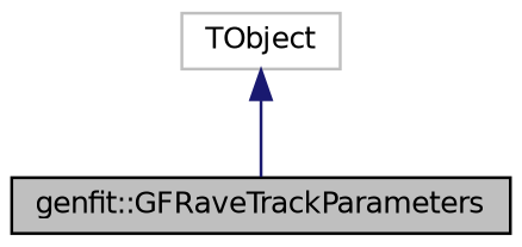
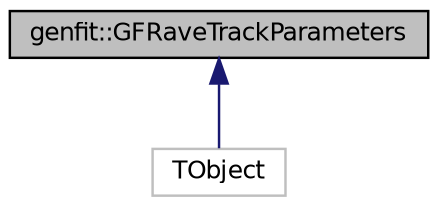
  digraph {
    node [fontname=Helvetica fontsize=10 shape=record style=filled]
    n1 [color=black fillcolor=grey75 fontcolor=black height=0.2 label="genfit::GFRaveTrackParameters" width=0.4]
    n2 [color=grey75 fillcolor=white height=0.2 label=TObject width=0.4]
-   n2 -> n1 [color=midnightblue dir=back fontname=Helvetica fontsize=10 labelfontname=Helvetica labelfontsize=10 style=solid]
+   n1 -> n2 [color=midnightblue dir=back fontname=Helvetica fontsize=10 labelfontname=Helvetica labelfontsize=10 style=solid]
  }
